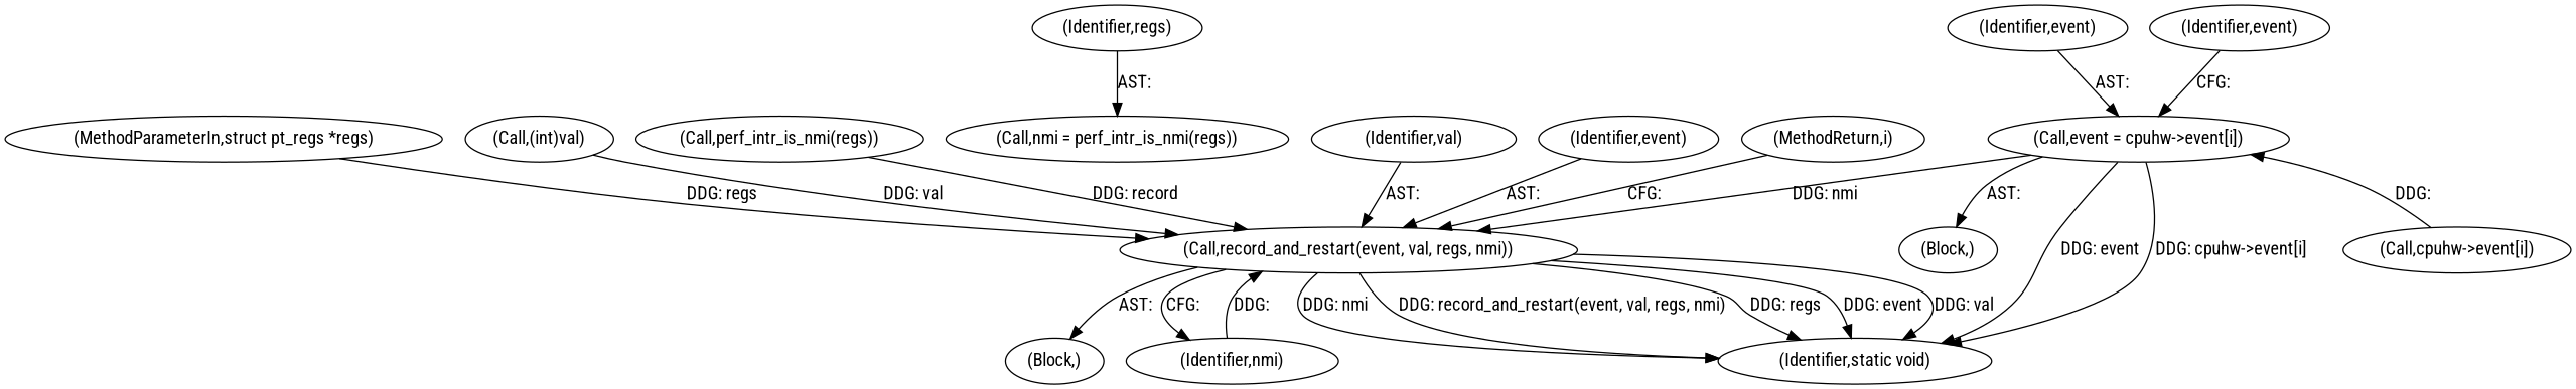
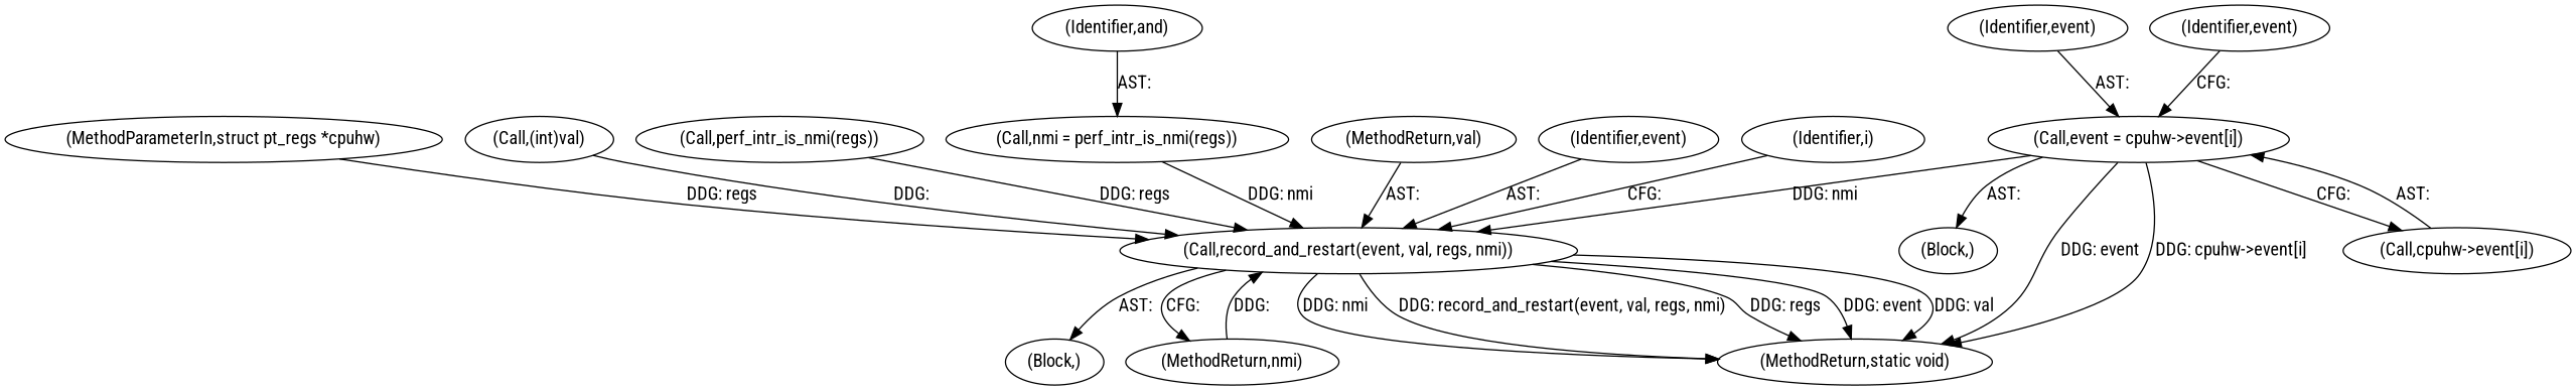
  digraph {
    fontname="Roboto Condensed"
    node [fontname="Roboto Condensed"]
    edge [fontname="Roboto Condensed"]
    n1 [label="(Call,event = cpuhw->event[i])"]
    n2 [label="(Call,record_and_restart(event, val, regs, nmi))"]
    n3 [label="(Block,)"]
-   n4 [label="(Identifier,static void)"]
+   n4 [label="(MethodReturn,static void)"]
    n5 [label="(Call,cpuhw->event[i])"]
    n6 [label="(Block,)"]
-   n7 [label="(Identifier,nmi)"]
-   n8 [label="(MethodParameterIn,struct pt_regs *regs)"]
+   n7 [label="(MethodReturn,nmi)"]
+   n8 [label="(MethodParameterIn,struct pt_regs *cpuhw)"]
    n9 [label="(Call,(int)val)"]
    n10 [label="(Call,perf_intr_is_nmi(regs))"]
    n11 [label="(Identifier,event)"]
    n12 [label="(Call,nmi = perf_intr_is_nmi(regs))"]
-   n13 [label="(Identifier,val)"]
+   n13 [label="(MethodReturn,val)"]
    n14 [label="(Identifier,event)"]
    n15 [label="(Identifier,event)"]
-   n16 [label="(MethodReturn,i)"]
-   n17 [label="(Identifier,regs)"]
+   n16 [label="(Identifier,i)"]
+   n17 [label="(Identifier,and)"]
    n1 -> n2 [label="DDG: nmi"]
    n1 -> n3 [label="AST: "]
    n1 -> n4 [label="DDG: event"]
    n1 -> n4 [label="DDG: cpuhw->event[i]"]
+   n1 -> n5 [label="CFG: "]
    n2 -> n4 [label="DDG: event"]
    n2 -> n4 [label="DDG: val"]
    n2 -> n4 [label="DDG: nmi"]
    n2 -> n4 [label="DDG: record_and_restart(event, val, regs, nmi)"]
    n2 -> n4 [label="DDG: regs"]
    n2 -> n6 [label="AST: "]
    n2 -> n7 [label="CFG: "]
-   n5 -> n1 [label="DDG: "]
+   n5 -> n1 [label="AST: "]
    n7 -> n2 [label="DDG: "]
    n8 -> n2 [label="DDG: regs"]
-   n9 -> n2 [label="DDG: val"]
-   n10 -> n2 [label="DDG: record"]
+   n9 -> n2 [label="DDG: "]
+   n10 -> n2 [label="DDG: regs"]
    n11 -> n1 [label="AST: "]
+   n12 -> n2 [label="DDG: nmi"]
    n13 -> n2 [label="AST: "]
    n14 -> n1 [label="CFG: "]
    n15 -> n2 [label="AST: "]
    n16 -> n2 [label="CFG: "]
    n17 -> n12 [label="AST: "]
  }
